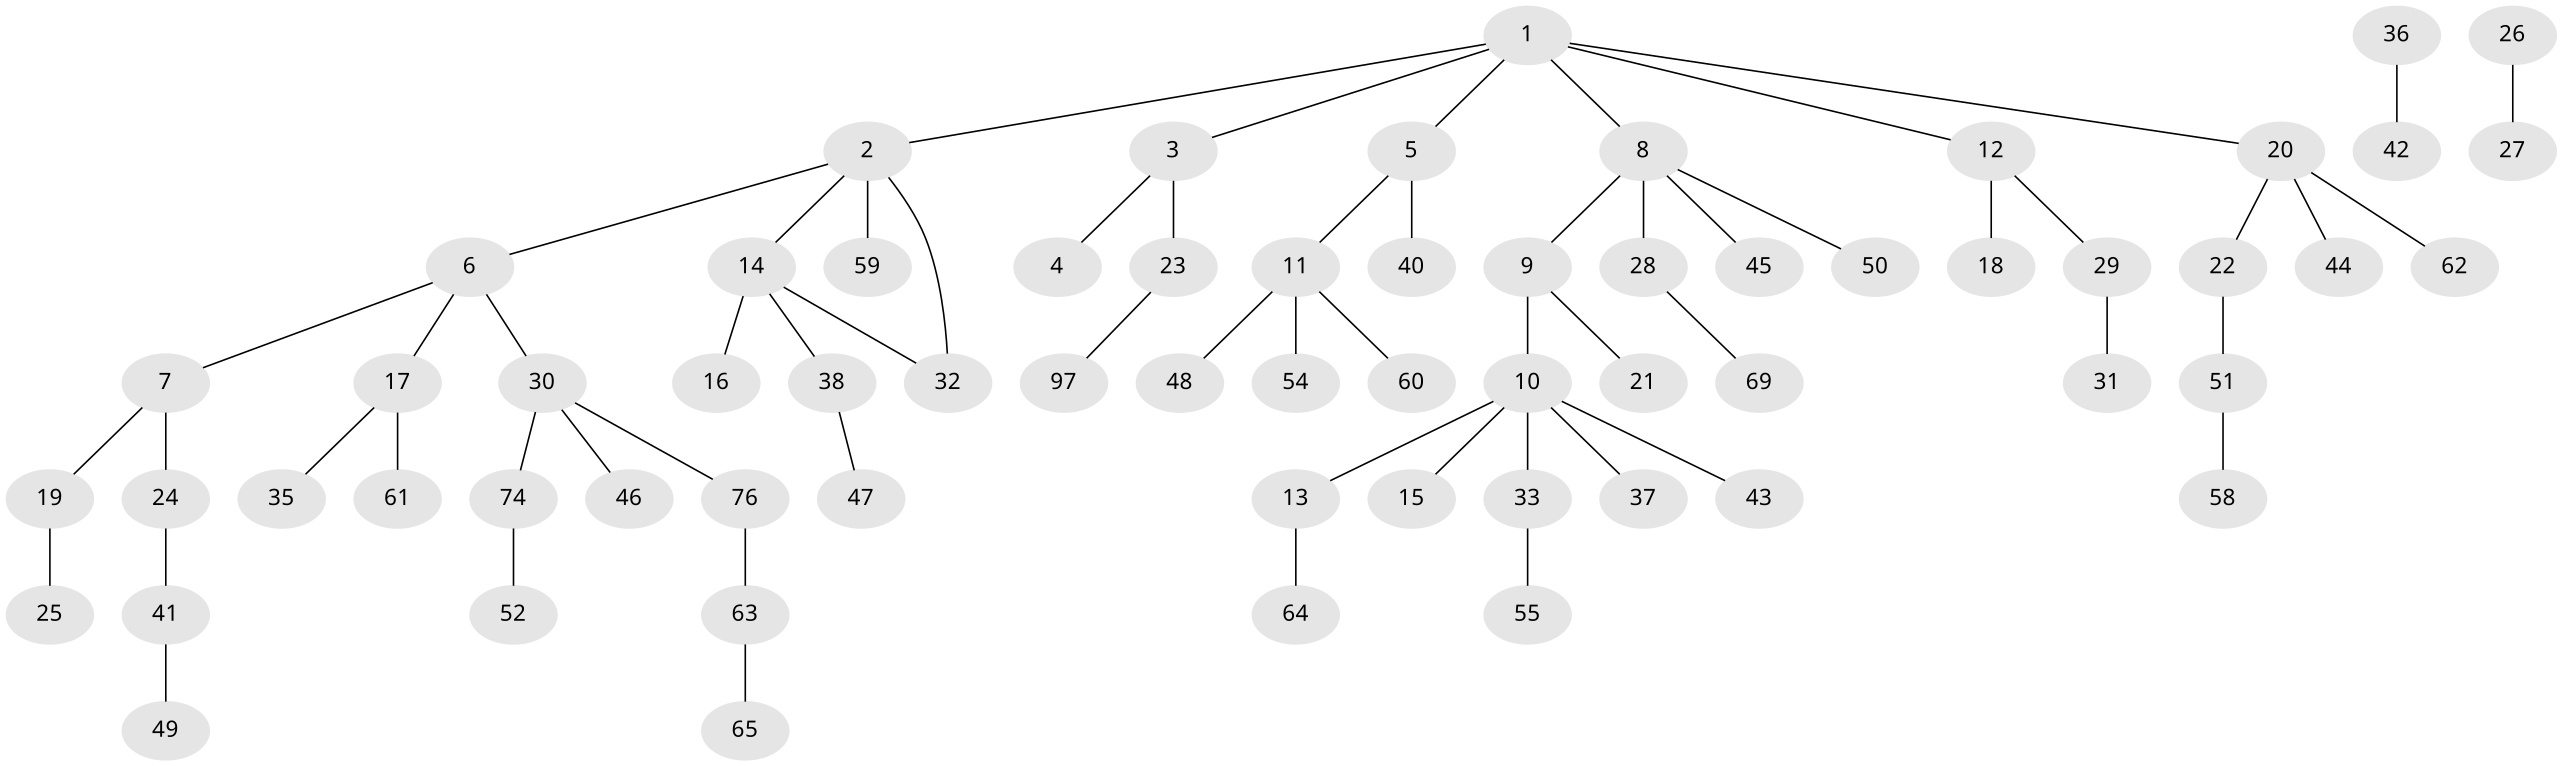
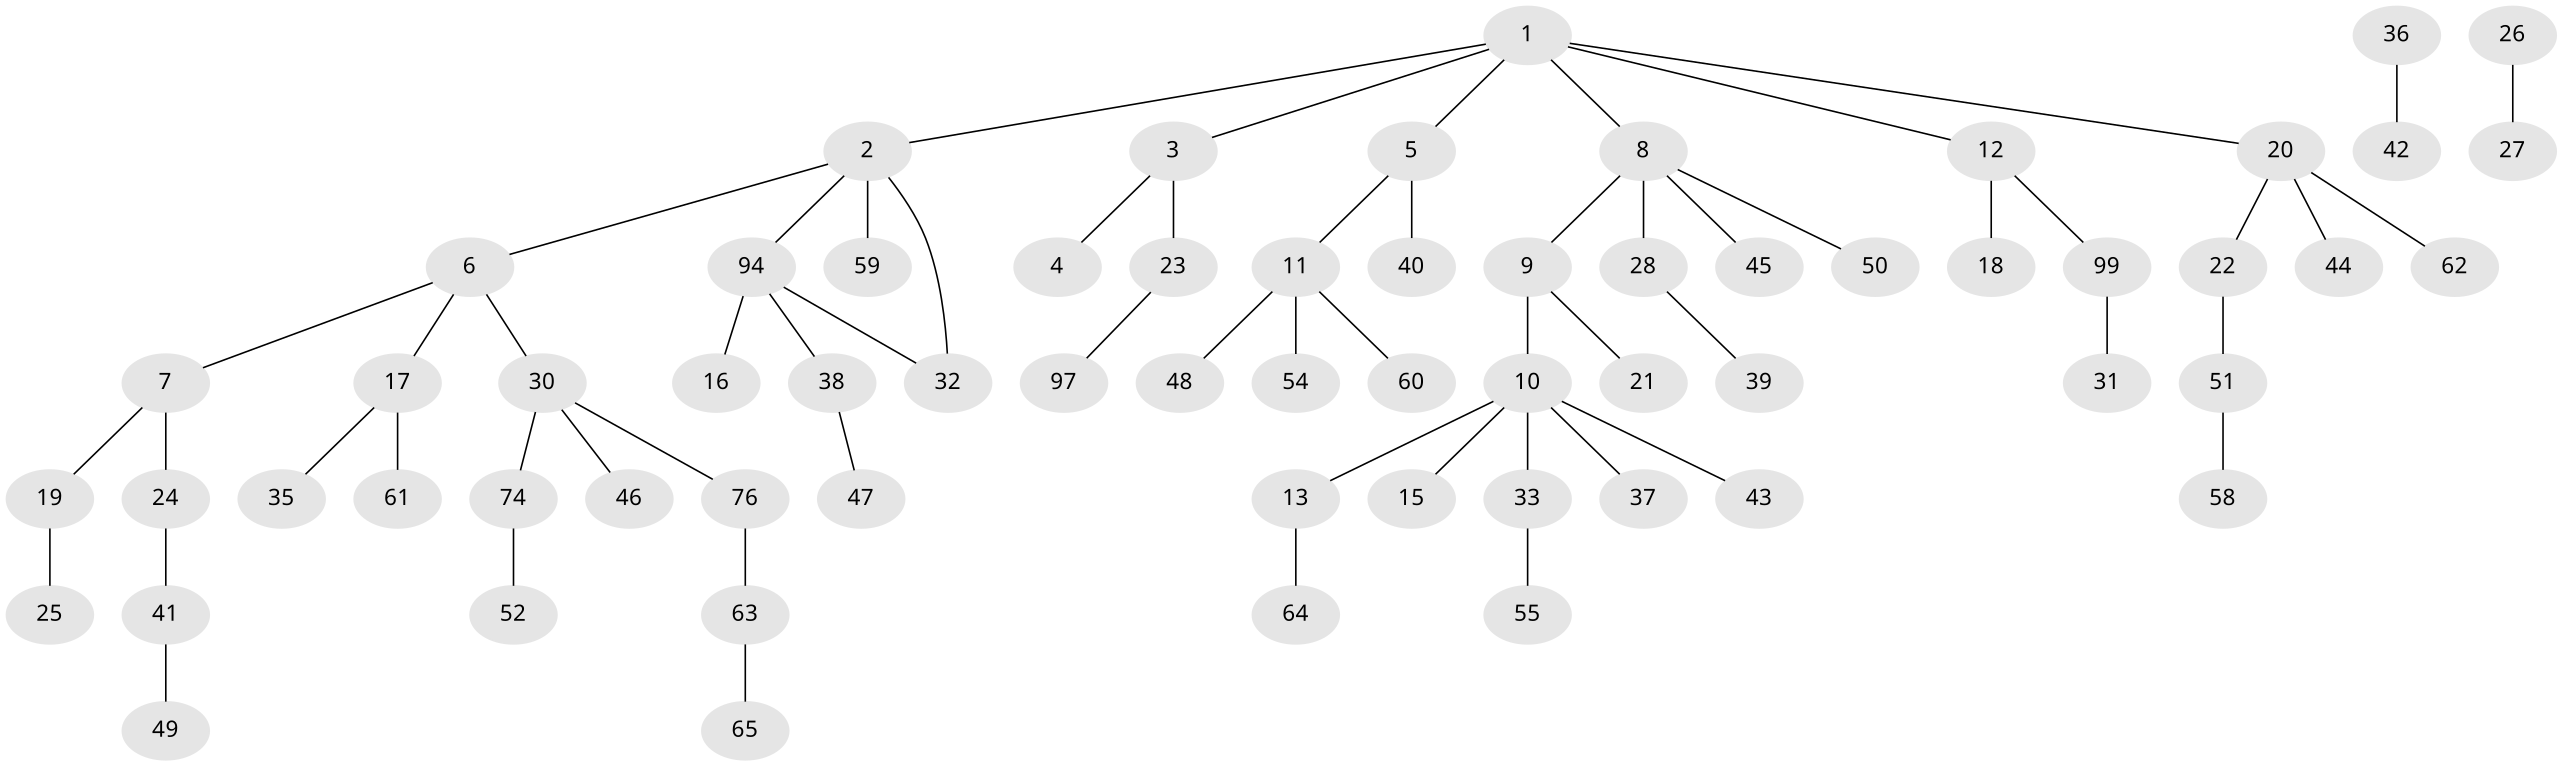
  graph {
    fontname="Noto Sans"
    node [color=gray90 fontname="Noto Sans" style=filled]
    edge [fontname="Noto Sans"]
    1
    2
    3
    5
    8
    12
    20
    6
-   14
+   14 [label=94]
    59
    32
    4
    23
    11
    40
    9
    28
    45
    50
    18
-   29
+   29 [label=99]
    22
    44
    62
    7
    17
    30
    16
    38
    36
    42
    n32 [label=97]
    48
    54
    60
    19
    24
    35
    61
    n40 [label=74]
    46
    n42 [label=76]
    25
    41
    10
    21
-   39 [label=69]
+   39
    13
    15
    33
    37
    43
    64
    55
    31
    47
    26
    27
    51
    58
    49
    52
    63
    65
    1 -- 2
    1 -- 3
    1 -- 5
    1 -- 8
    1 -- 12
    1 -- 20
    2 -- 6
    2 -- 14
    2 -- 59
    2 -- 32
    3 -- 4
    3 -- 23
    5 -- 11
    5 -- 40
    8 -- 9
    8 -- 28
    8 -- 45
    8 -- 50
    12 -- 18
    12 -- 29
    20 -- 22
    20 -- 44
    20 -- 62
    6 -- 7
    6 -- 17
    6 -- 30
    14 -- 32
    14 -- 16
    14 -- 38
    23 -- n32
    11 -- 48
    11 -- 54
    11 -- 60
    9 -- 10
    9 -- 21
    28 -- 39
    29 -- 31
    22 -- 51
    7 -- 19
    7 -- 24
    17 -- 35
    17 -- 61
    30 -- n40
    30 -- 46
    30 -- n42
    38 -- 47
    36 -- 42
    19 -- 25
    24 -- 41
    n40 -- 52
    n42 -- 63
    41 -- 49
    10 -- 13
    10 -- 15
    10 -- 33
    10 -- 37
    10 -- 43
    13 -- 64
    33 -- 55
    26 -- 27
    51 -- 58
    63 -- 65
  }
